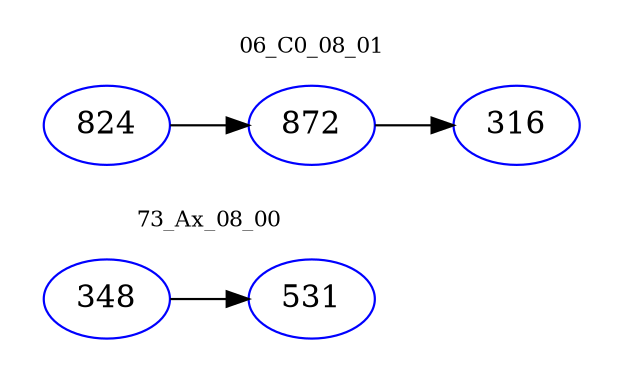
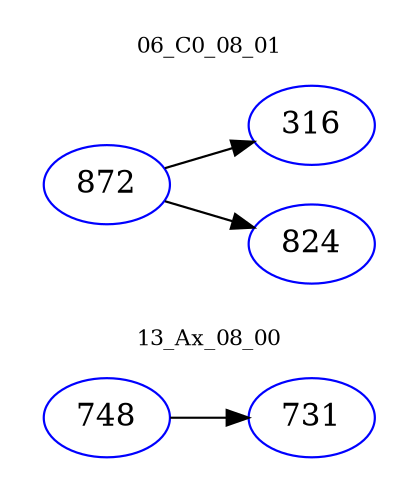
  digraph {
    rankdir=LR
    node [color=blue]
    edge [color=black]
-   n1 [label=348]
-   n2 [label=531]
+   n1 [label=748]
+   n2 [label=731]
    n3 [label=872]
    n4 [label=824]
    n5 [label=316]
    subgraph cluster_1 {
      color=white
      fontsize=10
-     label="73_Ax_08_00"
+     label="13_Ax_08_00"
      n1
      n2
    }
    subgraph cluster_2 {
      color=white
      fontsize=10
      label="06_C0_08_01"
      n3
      n4
      n5
    }
    n1 -> n2
-   n4 -> n3
+   n3 -> n4
    n3 -> n5
  }
